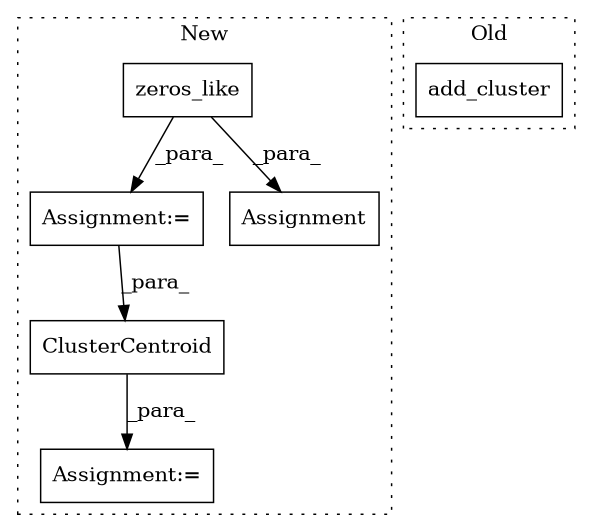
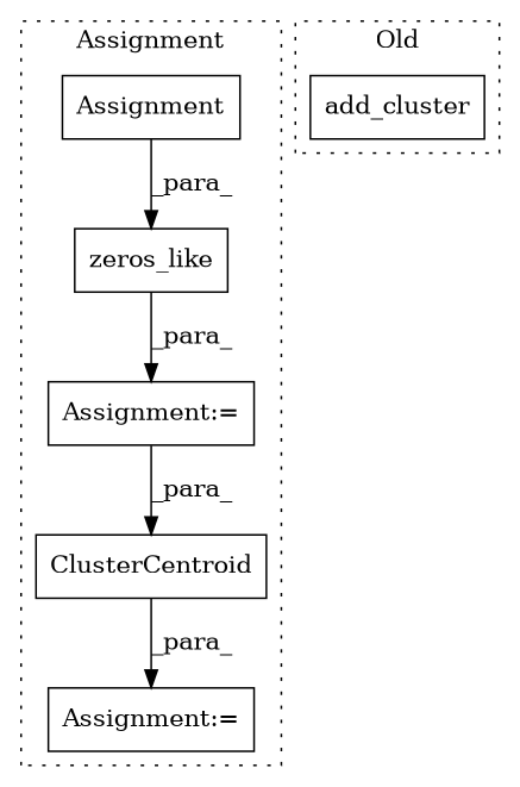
  digraph {
    node [a=32 l=1 shape=box]
    n1 [l="16,1" label=ClusterCentroid s="21497,21528"]
    n2 [a=7 label="Assignment:=" s=21496]
    n3 [a=7 label="Assignment:=" s=21281]
    n4 [l="11,1" label=zeros_like s="21288,21307"]
    n5 [a=22 l=8 label=Assignment s=21299]
    n6 [l=13 label=add_cluster s=18391]
    subgraph cluster_1 {
-     label=New
+     label=Assignment
      style=dotted
      n1
      n2
      n3
      n4
      n5
    }
    subgraph cluster_2 {
      label=Old
      style=dotted
      n6
    }
    n1 -> n2 [label=_para_]
    n3 -> n1 [label=_para_]
    n4 -> n3 [label=_para_]
-   n4 -> n5 [label=_para_]
+   n5 -> n4 [label=_para_]
  }
